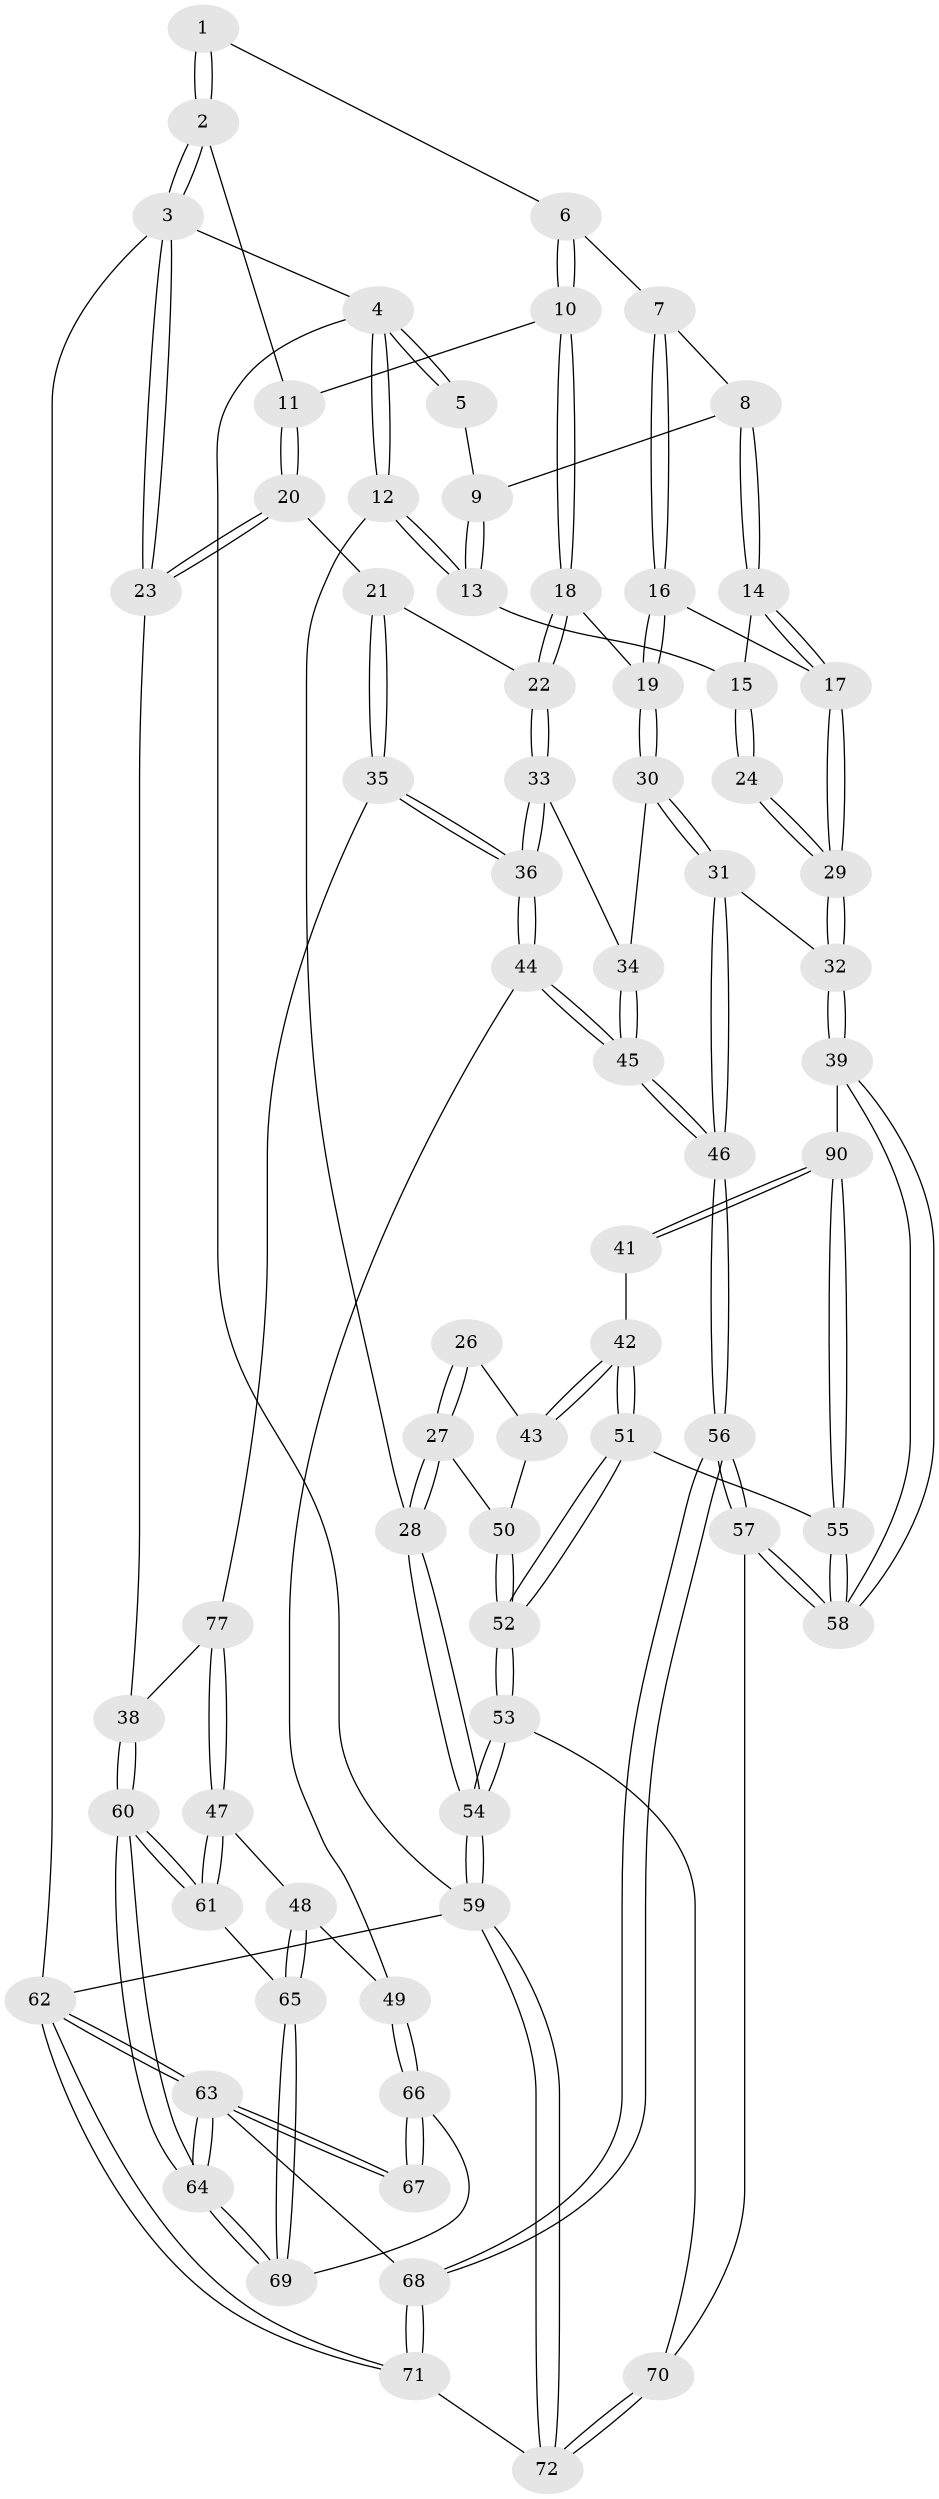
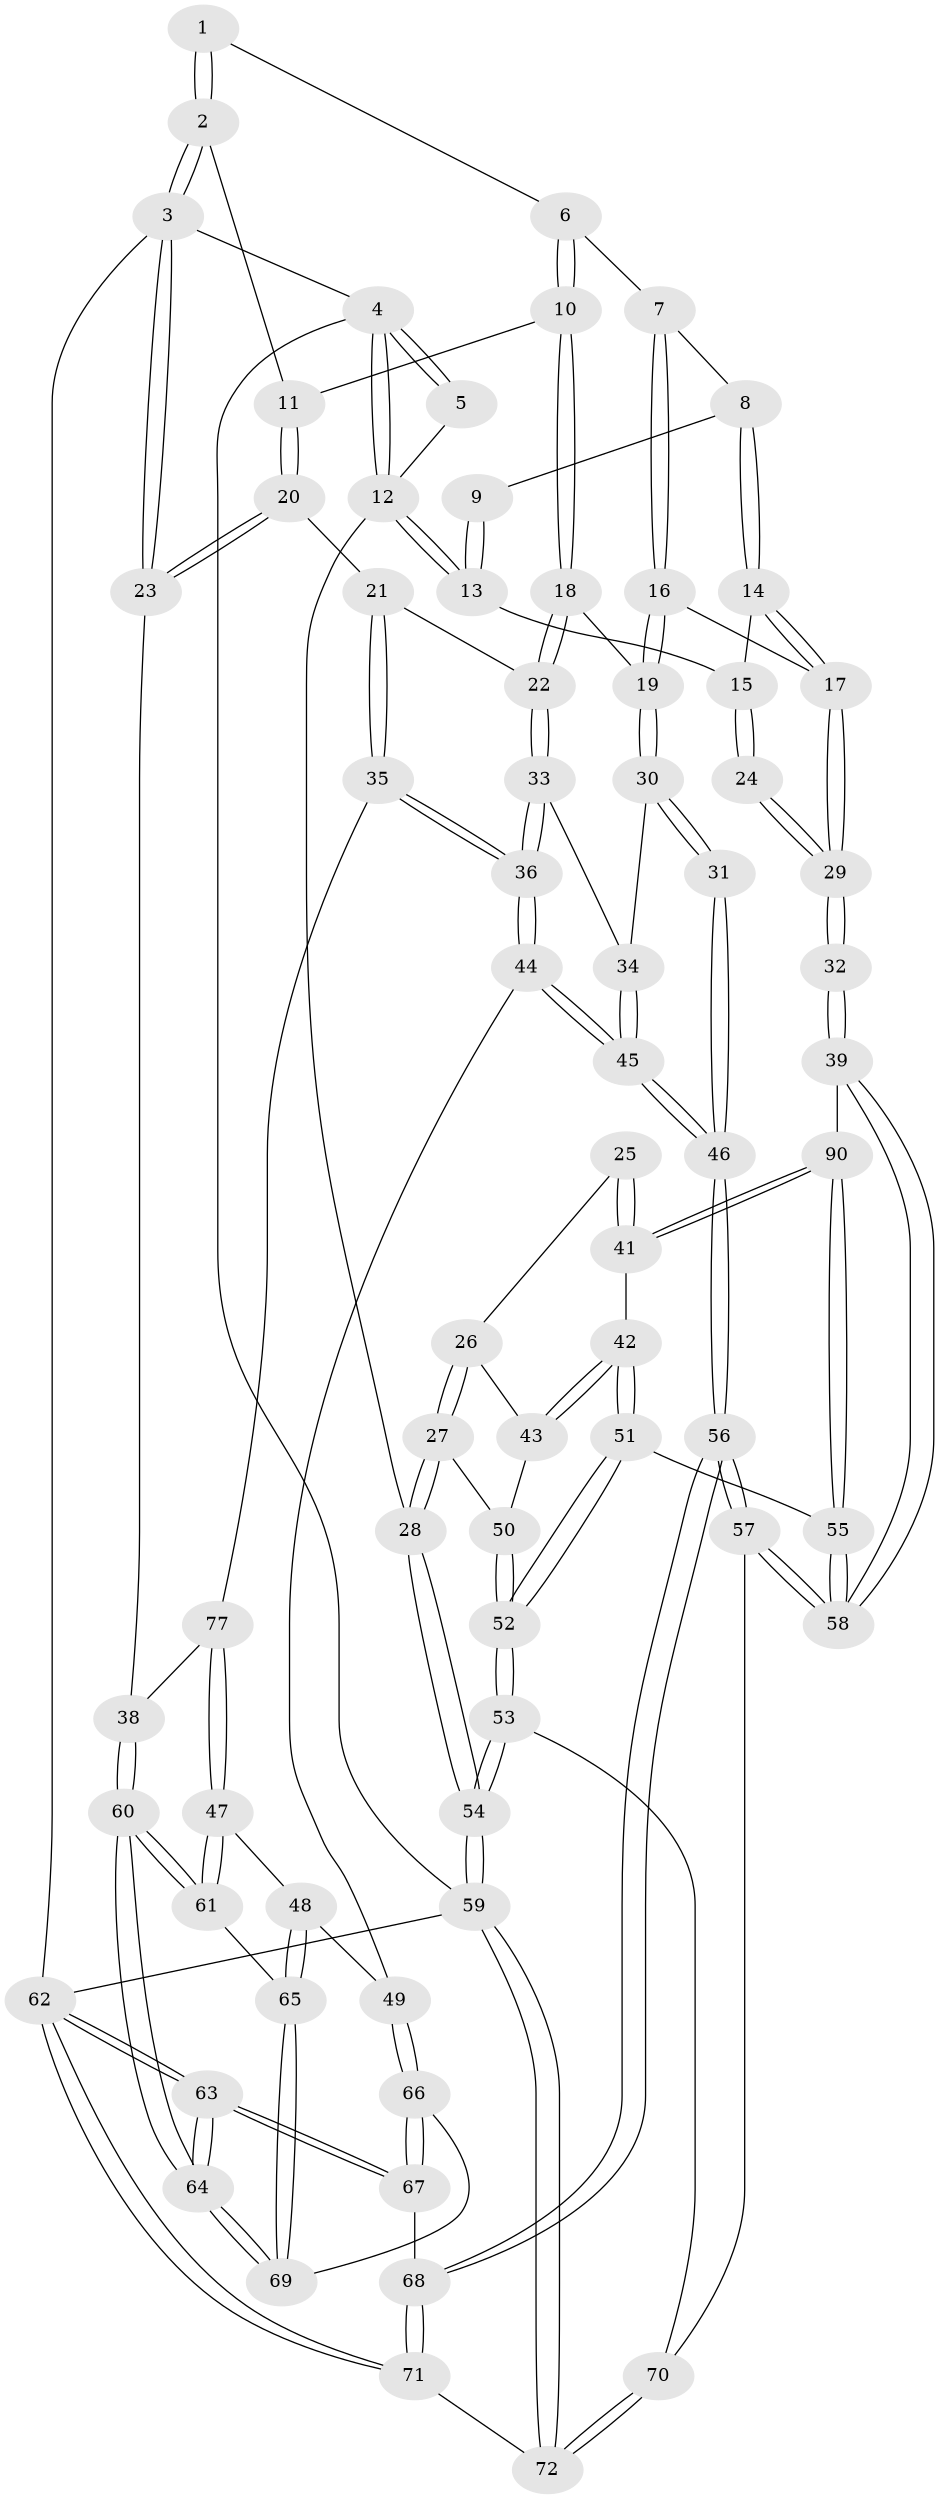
  graph {
    node [color=gray90 style=filled]
    1
    2
    6
    3
    11
    7
    10
    4
    23
    62
    20
    5
    12
    59
    38
    63
    71
    9
    13
    28
    72
    8
    16
    18
    14
    17
    19
    15
    22
    21
    54
    24
    29
    30
    32
    33
    31
    34
    35
    36
    n41 [label=77]
    60
+   25
    26
    41
    27
    43
    42
    50
    52
    39
    46
    45
    56
    n55 [label=90]
    58
    44
    47
    49
    48
    61
    64
    55
    51
    66
    57
    68
    65
    69
    67
    53
    70
    1 -- 2
    1 -- 2
    1 -- 6
    2 -- 3
    2 -- 3
    2 -- 11
    6 -- 7
    6 -- 10
    6 -- 10
    3 -- 4
    3 -- 23
    3 -- 23
    3 -- 62
    11 -- 20
    11 -- 20
    7 -- 8
    7 -- 16
    7 -- 16
    10 -- 11
    10 -- 18
    10 -- 18
    4 -- 5
    4 -- 5
    4 -- 12
    4 -- 12
    4 -- 59
    23 -- 38
    62 -- 63
    62 -- 63
    62 -- 71
    62 -- 71
    20 -- 23
    20 -- 23
    20 -- 21
-   5 -- 9
+   5 -- 12
    12 -- 13
    12 -- 13
    12 -- 28
    59 -- 62
    59 -- 72
    59 -- 72
    38 -- 60
    38 -- 60
    63 -- 64
    63 -- 64
    63 -- 67
    63 -- 67
    71 -- 72
    9 -- 13
    9 -- 13
    13 -- 15
    28 -- 54
    28 -- 54
    8 -- 9
    8 -- 14
    8 -- 14
    16 -- 17
    16 -- 19
    16 -- 19
    18 -- 19
    18 -- 22
    18 -- 22
    14 -- 17
    14 -- 17
    14 -- 15
    17 -- 29
    17 -- 29
    19 -- 30
    19 -- 30
    15 -- 24
    15 -- 24
    22 -- 33
    22 -- 33
    21 -- 22
    21 -- 35
    21 -- 35
    54 -- 59
    54 -- 59
    24 -- 29
    24 -- 29
    29 -- 32
    29 -- 32
    30 -- 31
    30 -- 31
    30 -- 34
    32 -- 39
    32 -- 39
    33 -- 34
    33 -- 36
    33 -- 36
-   31 -- 32
    31 -- 46
    31 -- 46
    34 -- 45
    34 -- 45
    35 -- 36
    35 -- 36
    35 -- n41
    36 -- 44
    36 -- 44
    n41 -- 38
    n41 -- 47
    n41 -- 47
    60 -- 61
    60 -- 61
    60 -- 64
    60 -- 64
+   25 -- 26
+   25 -- 41
+   25 -- 41
    26 -- 27
    26 -- 27
    26 -- 43
    41 -- 42
    27 -- 28
    27 -- 28
    27 -- 50
    43 -- 50
    42 -- 43
    42 -- 43
    42 -- 51
    42 -- 51
    50 -- 52
    50 -- 52
    52 -- 53
    52 -- 53
    39 -- n55
    39 -- 58
    39 -- 58
    46 -- 56
    46 -- 56
    45 -- 46
    45 -- 46
    56 -- 57
    56 -- 57
    56 -- 68
    56 -- 68
    n55 -- 41
    n55 -- 41
    n55 -- 55
    n55 -- 55
    44 -- 45
    44 -- 45
    44 -- 49
    47 -- 48
    47 -- 61
    47 -- 61
    49 -- 66
    49 -- 66
    48 -- 49
    48 -- 65
    48 -- 65
    61 -- 65
    64 -- 69
    64 -- 69
    55 -- 58
    55 -- 58
    51 -- 52
    51 -- 52
    51 -- 55
    66 -- 69
    66 -- 67
    66 -- 67
    57 -- 58
    57 -- 58
    57 -- 70
    68 -- 71
    68 -- 71
    65 -- 69
    65 -- 69
-   63 -- 68
+   67 -- 68
    53 -- 54
    53 -- 54
    53 -- 70
    70 -- 72
    70 -- 72
  }
